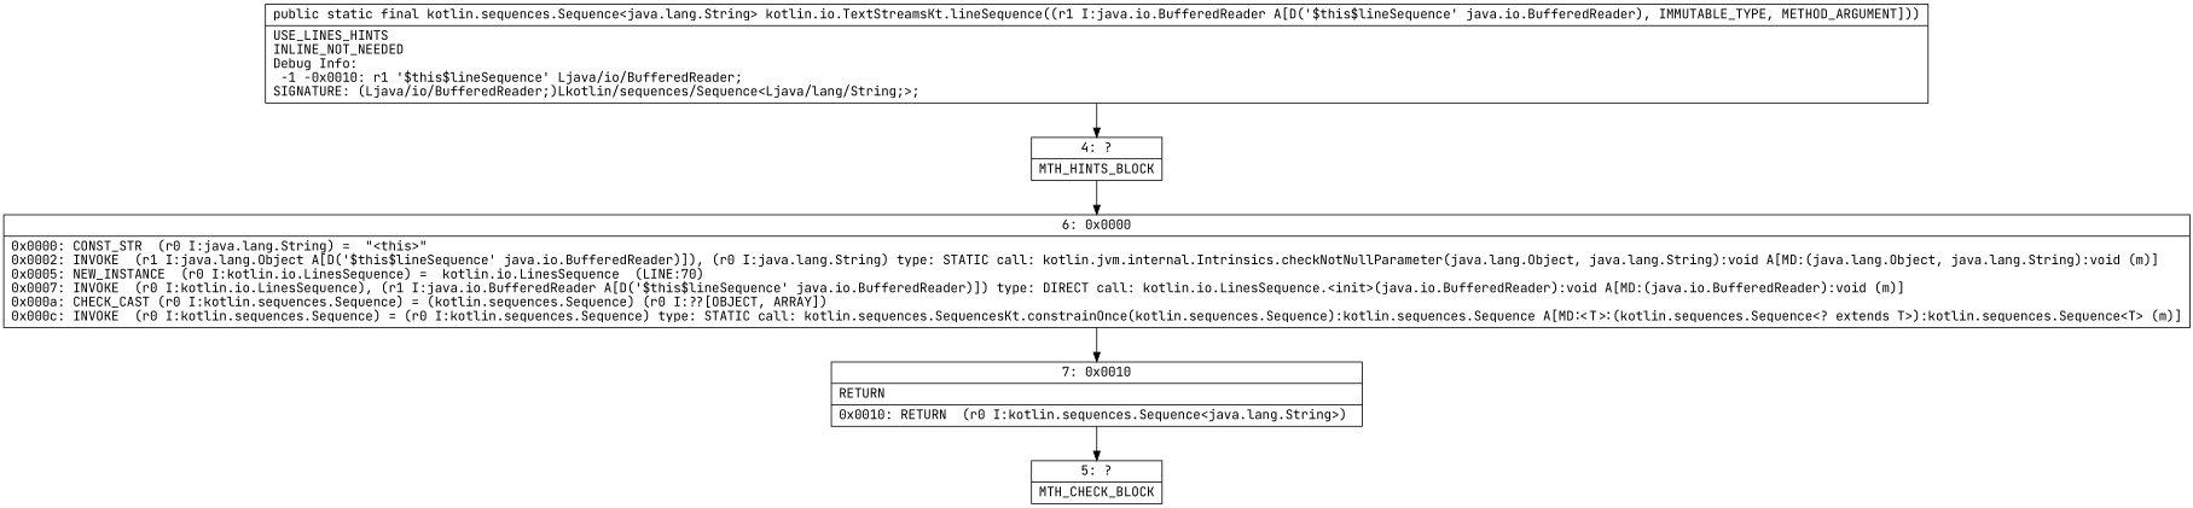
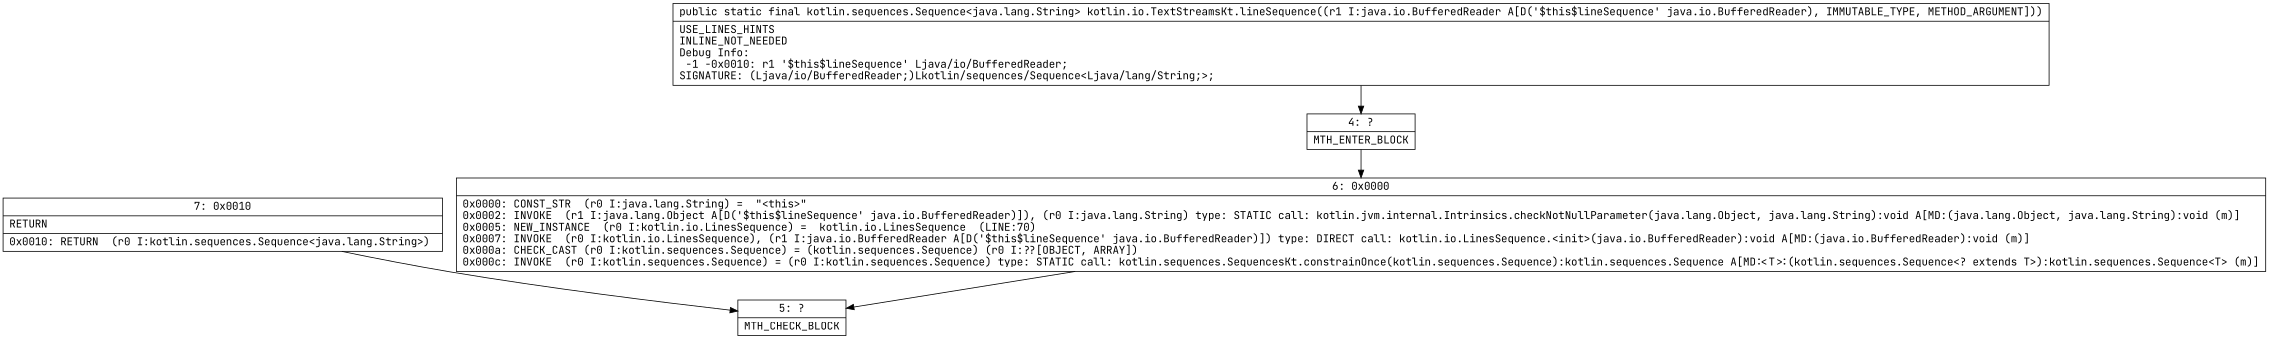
  digraph {
    fontname="JetBrains Mono"
    node [fontname="JetBrains Mono" shape=record]
    edge [fontname="JetBrains Mono"]
-   n1 [label="{4\:\ ?|MTH_HINTS_BLOCK\l}"]
+   n1 [label="{4\:\ ?|MTH_ENTER_BLOCK\l}"]
    n2 [label="{6\:\ 0x0000|0x0000: CONST_STR  (r0 I:java.lang.String) =  \"\<this\>\" \l0x0002: INVOKE  (r1 I:java.lang.Object A[D('$this$lineSequence' java.io.BufferedReader)]), (r0 I:java.lang.String) type: STATIC call: kotlin.jvm.internal.Intrinsics.checkNotNullParameter(java.lang.Object, java.lang.String):void A[MD:(java.lang.Object, java.lang.String):void (m)]\l0x0005: NEW_INSTANCE  (r0 I:kotlin.io.LinesSequence) =  kotlin.io.LinesSequence  (LINE:70)\l0x0007: INVOKE  (r0 I:kotlin.io.LinesSequence), (r1 I:java.io.BufferedReader A[D('$this$lineSequence' java.io.BufferedReader)]) type: DIRECT call: kotlin.io.LinesSequence.\<init\>(java.io.BufferedReader):void A[MD:(java.io.BufferedReader):void (m)]\l0x000a: CHECK_CAST (r0 I:kotlin.sequences.Sequence) = (kotlin.sequences.Sequence) (r0 I:??[OBJECT, ARRAY]) \l0x000c: INVOKE  (r0 I:kotlin.sequences.Sequence) = (r0 I:kotlin.sequences.Sequence) type: STATIC call: kotlin.sequences.SequencesKt.constrainOnce(kotlin.sequences.Sequence):kotlin.sequences.Sequence A[MD:\<T\>:(kotlin.sequences.Sequence\<? extends T\>):kotlin.sequences.Sequence\<T\> (m)]\l}"]
    n3 [label="{7\:\ 0x0010|RETURN\l|0x0010: RETURN  (r0 I:kotlin.sequences.Sequence\<java.lang.String\>) \l}"]
    n4 [label="{5\:\ ?|MTH_CHECK_BLOCK\l}"]
    n5 [label="{public static final kotlin.sequences.Sequence\<java.lang.String\> kotlin.io.TextStreamsKt.lineSequence((r1 I:java.io.BufferedReader A[D('$this$lineSequence' java.io.BufferedReader), IMMUTABLE_TYPE, METHOD_ARGUMENT]))  | USE_LINES_HINTS\lINLINE_NOT_NEEDED\lDebug Info:\l  \-1 \-0x0010: r1 '$this$lineSequence' Ljava\/io\/BufferedReader;\lSIGNATURE: (Ljava\/io\/BufferedReader;)Lkotlin\/sequences\/Sequence\<Ljava\/lang\/String;\>;\l}"]
    n1 -> n2
-   n2 -> n3
+   n2 -> n4
    n3 -> n4
    n5 -> n1
  }
